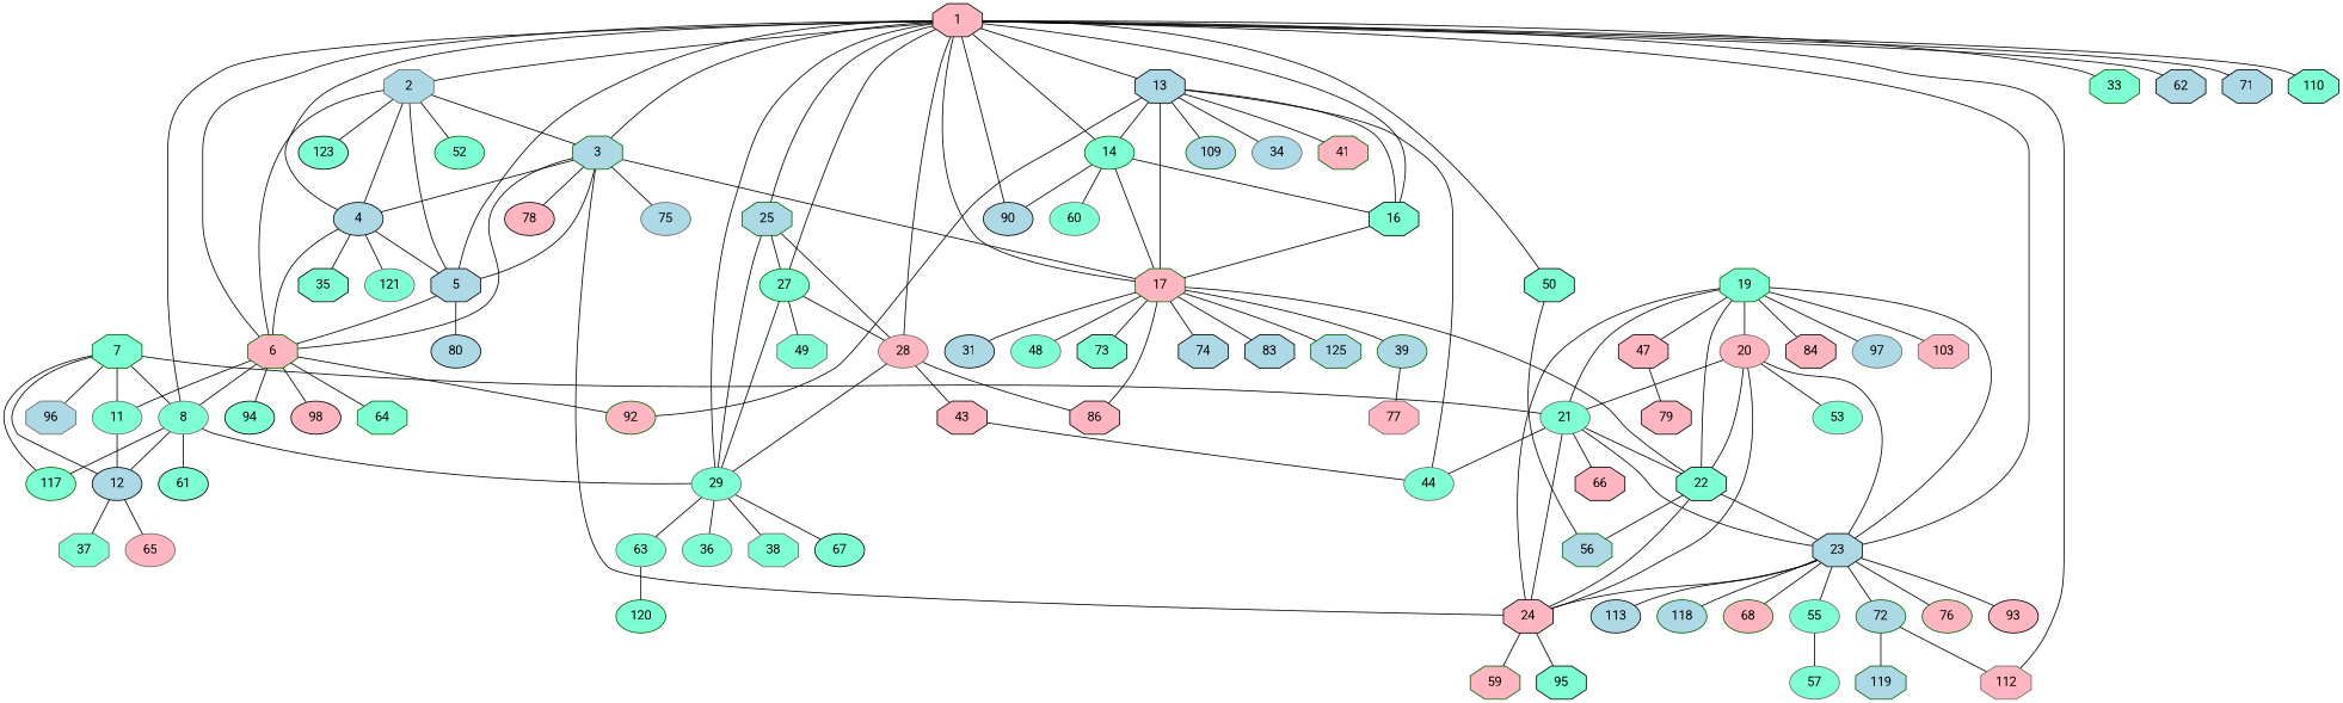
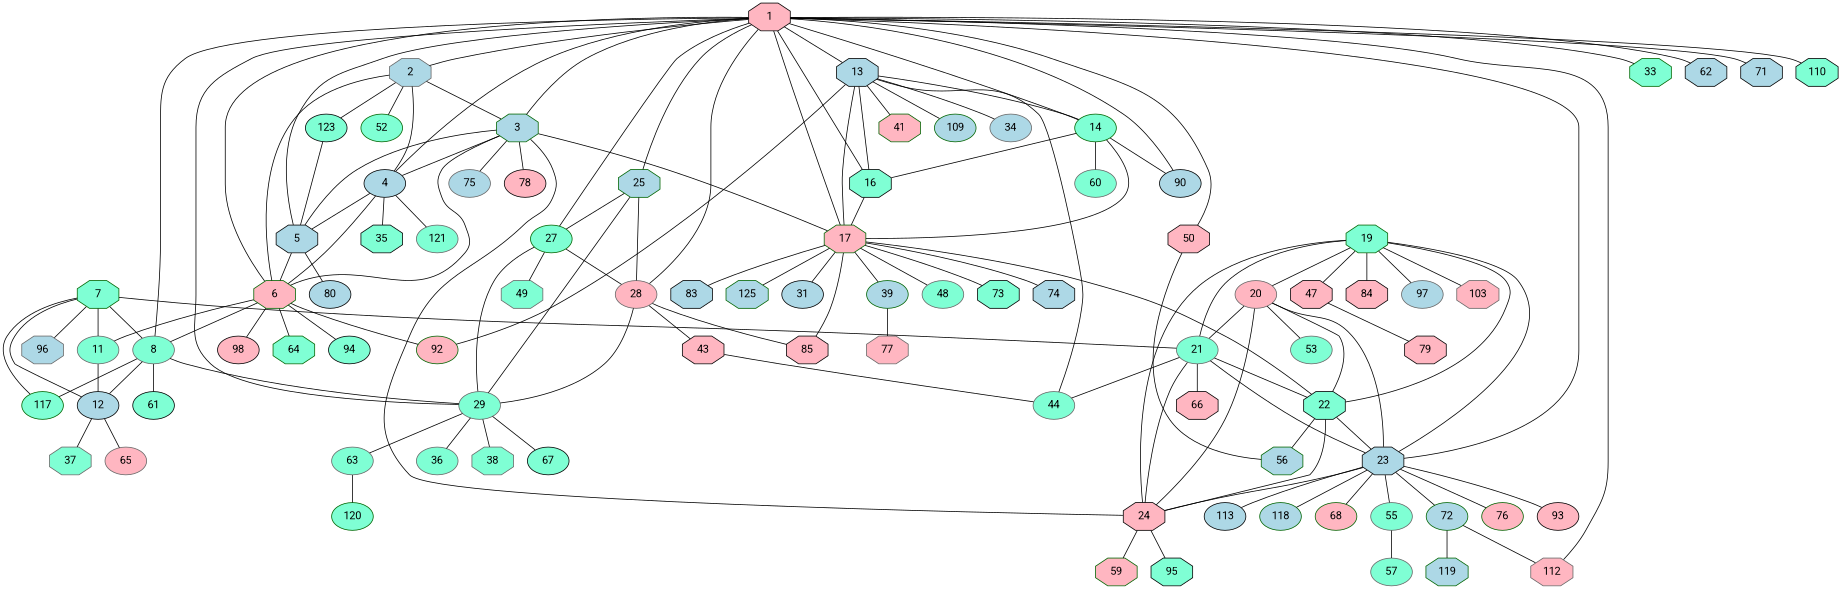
  graph {
    fontname=Roboto
    node [color=black fillcolor=aquamarine fontname=Roboto shape=ellipse style=filled]
    edge [fontname=Roboto]
    1 [fillcolor=lightpink shape=octagon super="+15"]
    2 [color=gray40 fillcolor=lightblue shape=octagon]
    3 [color=darkgreen fillcolor=lightblue shape=octagon super="+40+100"]
    4 [fillcolor=lightblue]
    5 [fillcolor=lightblue shape=octagon]
    6 [color=darkgreen fillcolor=lightpink shape=octagon]
    8 [color=gray40 super="+9"]
    13 [fillcolor=lightblue shape=octagon super="+18"]
    14 [color=darkgreen]
    16 [shape=octagon]
    17 [color=darkgreen fillcolor=lightpink shape=octagon super="+87"]
    23 [fillcolor=lightblue shape=octagon super="+85"]
    25 [color=darkgreen fillcolor=lightblue shape=octagon]
    27 [color=darkgreen]
    28 [color=gray40 fillcolor=lightpink super="+81"]
    29 [color=gray40 super="+30+45+111"]
    33 [color=darkgreen shape=octagon]
-   50 [shape=octagon]
+   50 [fillcolor=lightpink shape=octagon]
    62 [fillcolor=lightblue shape=octagon]
    71 [fillcolor=lightblue shape=octagon]
    90 [fillcolor=lightblue]
    110 [shape=octagon]
    112 [color=gray40 fillcolor=lightpink shape=octagon super="+114"]
    52 [color=darkgreen]
    123
    24 [fillcolor=lightpink shape=octagon]
    75 [color=gray40 fillcolor=lightblue super="+116"]
    78 [fillcolor=lightpink]
    35 [shape=octagon]
    n30 [color=gray40 label=121]
    80 [fillcolor=lightblue]
    11 [color=gray40]
    64 [color=darkgreen shape=octagon]
    92 [color=darkgreen fillcolor=lightpink]
    94
    98 [fillcolor=lightpink]
    12 [fillcolor=lightblue super="+32+89"]
    117 [color=darkgreen]
    61 [super="+104"]
    34 [color=gray40 fillcolor=lightblue super="+82+121"]
    41 [color=darkgreen fillcolor=lightpink shape=octagon]
    44 [color=gray40 super="+105"]
    109 [color=darkgreen fillcolor=lightblue]
    60 [color=gray40]
    22 [shape=octagon]
    31 [fillcolor=lightblue super="+46"]
    39 [color=darkgreen fillcolor=lightblue]
    48 [color=gray40]
    73 [shape=octagon]
    74 [fillcolor=lightblue shape=octagon]
    83 [fillcolor=lightblue shape=octagon]
-   86 [fillcolor=lightpink shape=octagon super="+102"]
+   86 [fillcolor=lightpink shape=octagon super="+102" label=85]
    125 [color=darkgreen fillcolor=lightblue shape=octagon]
    55 [color=gray40]
    68 [color=darkgreen fillcolor=lightpink]
    72 [color=darkgreen fillcolor=lightblue]
    76 [color=darkgreen fillcolor=lightpink]
    93 [fillcolor=lightpink]
    113 [fillcolor=lightblue]
    118 [color=darkgreen fillcolor=lightblue]
    49 [color=gray40 shape=octagon]
    43 [fillcolor=lightpink shape=octagon]
    36 [color=gray40]
    38 [color=gray40 shape=octagon]
    63 [color=gray40]
    67 [super="+91"]
    56 [color=darkgreen fillcolor=lightblue shape=octagon super="+124"]
    59 [color=darkgreen fillcolor=lightpink shape=octagon]
    95 [shape=octagon]
    7 [color=darkgreen shape=octagon super="+51+108+10"]
    21 [color=gray40]
    96 [color=gray40 fillcolor=lightblue shape=octagon]
    37 [color=gray40 shape=octagon super="+70+42"]
    65 [color=gray40 fillcolor=lightpink]
    66 [fillcolor=lightpink shape=octagon super="+99"]
    77 [color=gray40 fillcolor=lightpink shape=octagon]
    19 [color=darkgreen shape=octagon super="+54"]
    20 [color=gray40 fillcolor=lightpink super="+88"]
    47 [fillcolor=lightpink shape=octagon super="+58"]
    84 [fillcolor=lightpink shape=octagon]
    97 [color=gray40 fillcolor=lightblue]
    103 [color=gray40 fillcolor=lightpink shape=octagon]
    53 [color=gray40]
    79 [fillcolor=lightpink shape=octagon]
    57 [color=gray40]
    119 [color=darkgreen fillcolor=lightblue shape=octagon]
    120 [color=darkgreen]
    1 -- 2
    1 -- 3 [weight=2]
    1 -- 4
    1 -- 5
    1 -- 6
    1 -- 8
    1 -- 13 [weight=2]
    1 -- 14
    1 -- 16
    1 -- 17
    1 -- 23
    1 -- 25
    1 -- 27
    1 -- 28
    1 -- 29 [weight=2]
    1 -- 33
    1 -- 50
    1 -- 62
    1 -- 71
    1 -- 90
    1 -- 110
    1 -- 112
    2 -- 3
    2 -- 4
-   2 -- 5
+   123 -- 5
    2 -- 6
    2 -- 52
    2 -- 123
    3 -- 4
    3 -- 5
    3 -- 6
    3 -- 17
    3 -- 24
    3 -- 75
    3 -- 78
    4 -- 5
    4 -- 6
    4 -- 35
    4 -- n30
    5 -- 6
    5 -- 80
    6 -- 8
    6 -- 11
    6 -- 64
    6 -- 92
    6 -- 94
    6 -- 98
    8 -- 29
    8 -- 12 [weight=2]
    8 -- 117 [weight=2]
    8 -- 61
    13 -- 14 [weight=2]
    13 -- 16 [weight=2]
    13 -- 17 [weight=2]
    13 -- 92
    13 -- 34
    13 -- 41
    13 -- 44
    13 -- 109
    14 -- 16
    14 -- 17
    14 -- 90
    14 -- 60
    16 -- 17
    17 -- 22
    17 -- 31
    17 -- 39
    17 -- 48
    17 -- 73
    17 -- 74
    17 -- 83
    17 -- 86
    17 -- 125
    23 -- 24
    23 -- 55
    23 -- 68
    23 -- 72
    23 -- 76
    23 -- 93
    23 -- 113
    23 -- 118
    25 -- 27
    25 -- 28
    25 -- 29 [weight=2]
    27 -- 28
    27 -- 29 [weight=2]
    27 -- 49
    28 -- 29 [weight=2]
    28 -- 86
    28 -- 43
    29 -- 36
    29 -- 38
    29 -- 63
    29 -- 67
    50 -- 56
    24 -- 59
    24 -- 95
    11 -- 12
    12 -- 37
    12 -- 65
    22 -- 23
    22 -- 24
    22 -- 56
    39 -- 77
    55 -- 57
    72 -- 112
    72 -- 119
    43 -- 44
    63 -- 120
    7 -- 8 [weight=4]
    7 -- 11 [weight=2]
    7 -- 12 [weight=2]
    7 -- 117
    7 -- 21
    7 -- 96
    21 -- 23
    21 -- 24
    21 -- 44
    21 -- 22
    21 -- 66
    19 -- 23
    19 -- 24
    19 -- 22
    19 -- 21
    19 -- 20
    19 -- 47
    19 -- 84
    19 -- 97
    19 -- 103
    20 -- 23
    20 -- 24
    20 -- 22
    20 -- 21
    20 -- 53
    47 -- 79
  }
